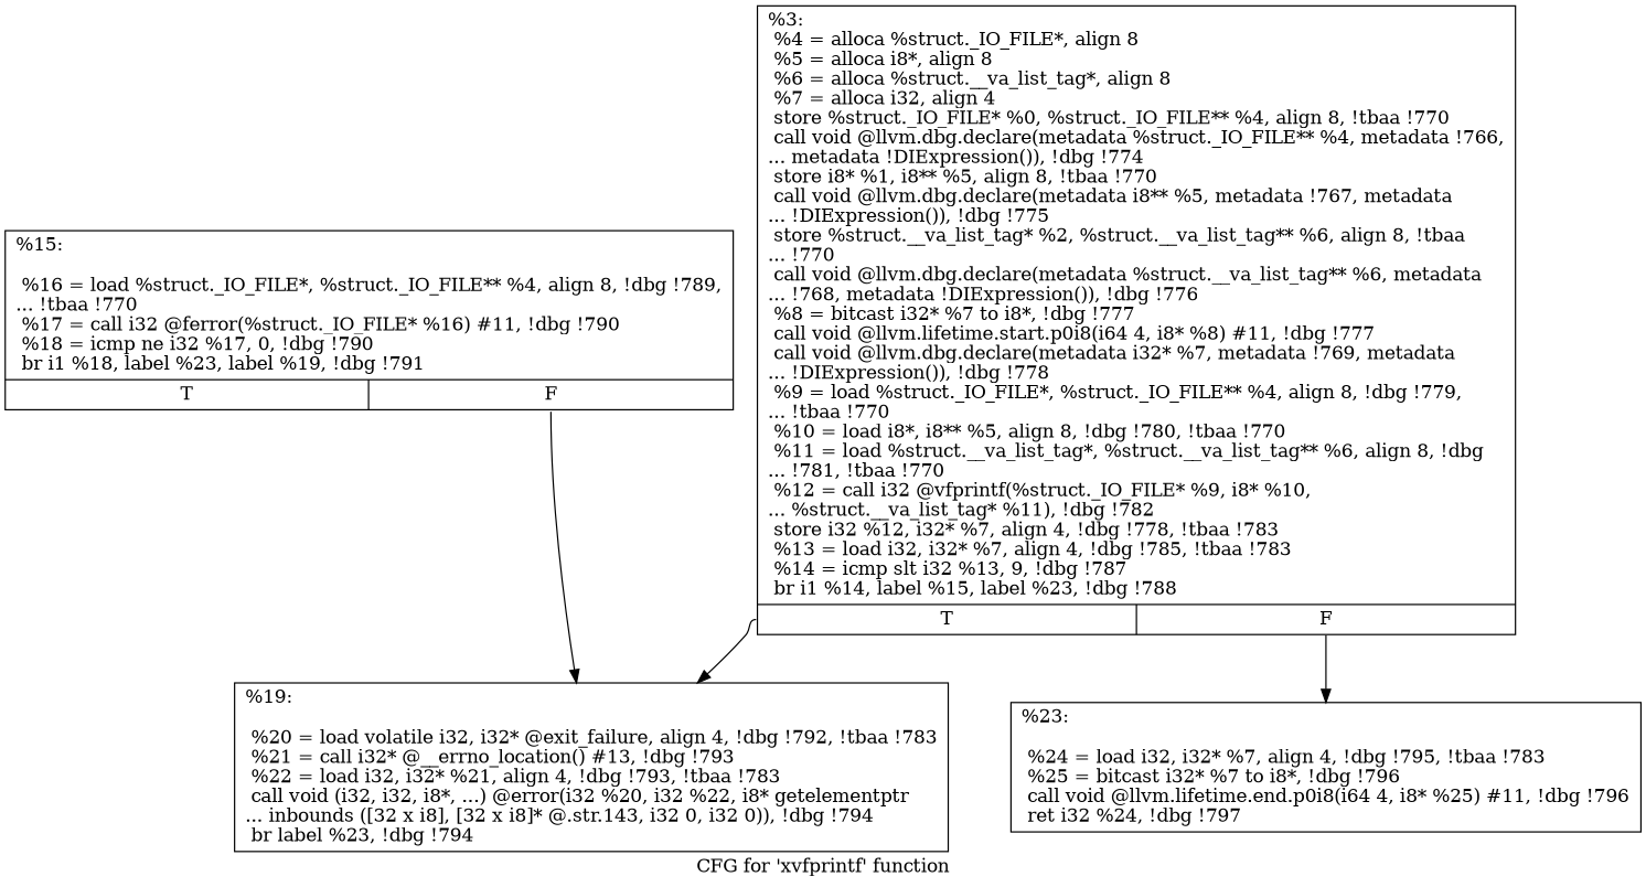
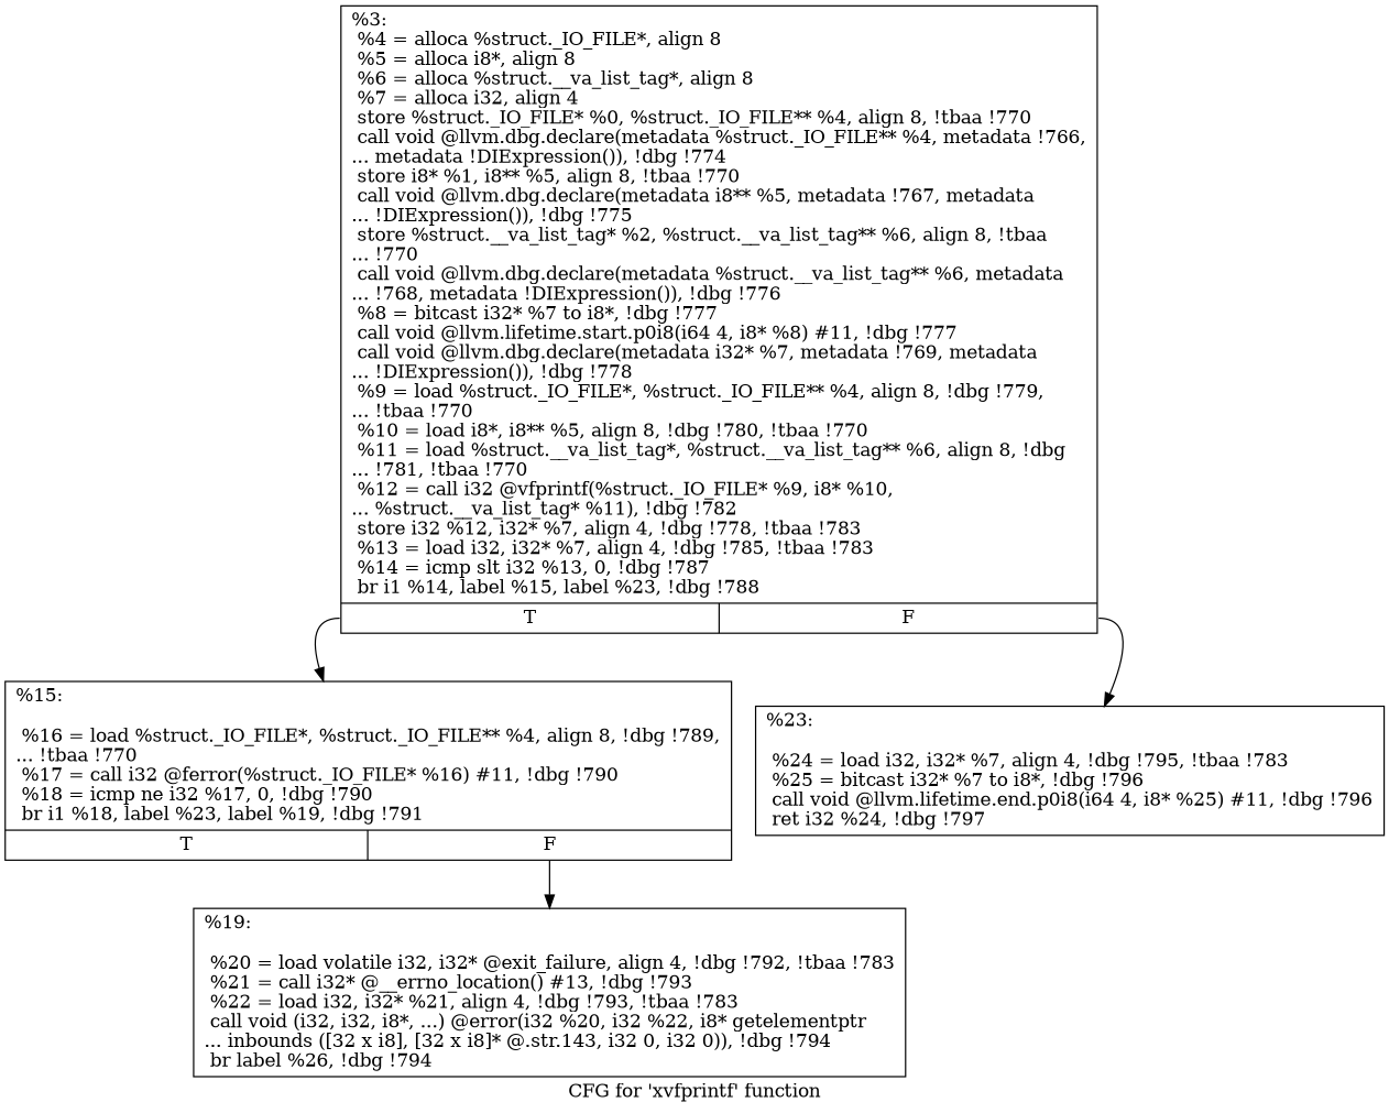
  digraph {
    label="CFG for 'xvfprintf' function"
    node [shape=record]
    edge [tailport=s1]
-   n1 [label="{%3:\l  %4 = alloca %struct._IO_FILE*, align 8\l  %5 = alloca i8*, align 8\l  %6 = alloca %struct.__va_list_tag*, align 8\l  %7 = alloca i32, align 4\l  store %struct._IO_FILE* %0, %struct._IO_FILE** %4, align 8, !tbaa !770\l  call void @llvm.dbg.declare(metadata %struct._IO_FILE** %4, metadata !766,\l... metadata !DIExpression()), !dbg !774\l  store i8* %1, i8** %5, align 8, !tbaa !770\l  call void @llvm.dbg.declare(metadata i8** %5, metadata !767, metadata\l... !DIExpression()), !dbg !775\l  store %struct.__va_list_tag* %2, %struct.__va_list_tag** %6, align 8, !tbaa\l... !770\l  call void @llvm.dbg.declare(metadata %struct.__va_list_tag** %6, metadata\l... !768, metadata !DIExpression()), !dbg !776\l  %8 = bitcast i32* %7 to i8*, !dbg !777\l  call void @llvm.lifetime.start.p0i8(i64 4, i8* %8) #11, !dbg !777\l  call void @llvm.dbg.declare(metadata i32* %7, metadata !769, metadata\l... !DIExpression()), !dbg !778\l  %9 = load %struct._IO_FILE*, %struct._IO_FILE** %4, align 8, !dbg !779,\l... !tbaa !770\l  %10 = load i8*, i8** %5, align 8, !dbg !780, !tbaa !770\l  %11 = load %struct.__va_list_tag*, %struct.__va_list_tag** %6, align 8, !dbg\l... !781, !tbaa !770\l  %12 = call i32 @vfprintf(%struct._IO_FILE* %9, i8* %10,\l... %struct.__va_list_tag* %11), !dbg !782\l  store i32 %12, i32* %7, align 4, !dbg !778, !tbaa !783\l  %13 = load i32, i32* %7, align 4, !dbg !785, !tbaa !783\l  %14 = icmp slt i32 %13, 9, !dbg !787\l  br i1 %14, label %15, label %23, !dbg !788\l|{<s0>T|<s1>F}}"]
+   n1 [label="{%3:\l  %4 = alloca %struct._IO_FILE*, align 8\l  %5 = alloca i8*, align 8\l  %6 = alloca %struct.__va_list_tag*, align 8\l  %7 = alloca i32, align 4\l  store %struct._IO_FILE* %0, %struct._IO_FILE** %4, align 8, !tbaa !770\l  call void @llvm.dbg.declare(metadata %struct._IO_FILE** %4, metadata !766,\l... metadata !DIExpression()), !dbg !774\l  store i8* %1, i8** %5, align 8, !tbaa !770\l  call void @llvm.dbg.declare(metadata i8** %5, metadata !767, metadata\l... !DIExpression()), !dbg !775\l  store %struct.__va_list_tag* %2, %struct.__va_list_tag** %6, align 8, !tbaa\l... !770\l  call void @llvm.dbg.declare(metadata %struct.__va_list_tag** %6, metadata\l... !768, metadata !DIExpression()), !dbg !776\l  %8 = bitcast i32* %7 to i8*, !dbg !777\l  call void @llvm.lifetime.start.p0i8(i64 4, i8* %8) #11, !dbg !777\l  call void @llvm.dbg.declare(metadata i32* %7, metadata !769, metadata\l... !DIExpression()), !dbg !778\l  %9 = load %struct._IO_FILE*, %struct._IO_FILE** %4, align 8, !dbg !779,\l... !tbaa !770\l  %10 = load i8*, i8** %5, align 8, !dbg !780, !tbaa !770\l  %11 = load %struct.__va_list_tag*, %struct.__va_list_tag** %6, align 8, !dbg\l... !781, !tbaa !770\l  %12 = call i32 @vfprintf(%struct._IO_FILE* %9, i8* %10,\l... %struct.__va_list_tag* %11), !dbg !782\l  store i32 %12, i32* %7, align 4, !dbg !778, !tbaa !783\l  %13 = load i32, i32* %7, align 4, !dbg !785, !tbaa !783\l  %14 = icmp slt i32 %13, 0, !dbg !787\l  br i1 %14, label %15, label %23, !dbg !788\l|{<s0>T|<s1>F}}"]
    n2 [label="{%15:\l\l  %16 = load %struct._IO_FILE*, %struct._IO_FILE** %4, align 8, !dbg !789,\l... !tbaa !770\l  %17 = call i32 @ferror(%struct._IO_FILE* %16) #11, !dbg !790\l  %18 = icmp ne i32 %17, 0, !dbg !790\l  br i1 %18, label %23, label %19, !dbg !791\l|{<s0>T|<s1>F}}"]
    n3 [label="{%23:\l\l  %24 = load i32, i32* %7, align 4, !dbg !795, !tbaa !783\l  %25 = bitcast i32* %7 to i8*, !dbg !796\l  call void @llvm.lifetime.end.p0i8(i64 4, i8* %25) #11, !dbg !796\l  ret i32 %24, !dbg !797\l}"]
-   n4 [label="{%19:\l\l  %20 = load volatile i32, i32* @exit_failure, align 4, !dbg !792, !tbaa !783\l  %21 = call i32* @__errno_location() #13, !dbg !793\l  %22 = load i32, i32* %21, align 4, !dbg !793, !tbaa !783\l  call void (i32, i32, i8*, ...) @error(i32 %20, i32 %22, i8* getelementptr\l... inbounds ([32 x i8], [32 x i8]* @.str.143, i32 0, i32 0)), !dbg !794\l  br label %23, !dbg !794\l}"]
-   n1 -> n4 [tailport=s0]
+   n4 [label="{%19:\l\l  %20 = load volatile i32, i32* @exit_failure, align 4, !dbg !792, !tbaa !783\l  %21 = call i32* @__errno_location() #13, !dbg !793\l  %22 = load i32, i32* %21, align 4, !dbg !793, !tbaa !783\l  call void (i32, i32, i8*, ...) @error(i32 %20, i32 %22, i8* getelementptr\l... inbounds ([32 x i8], [32 x i8]* @.str.143, i32 0, i32 0)), !dbg !794\l  br label %26, !dbg !794\l}"]
+   n1 -> n2 [tailport=s0]
    n1 -> n3
    n2 -> n4
  }
